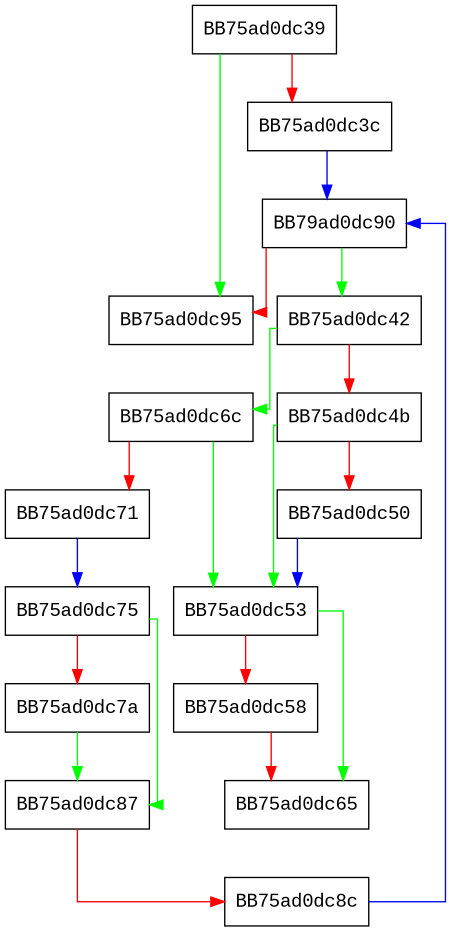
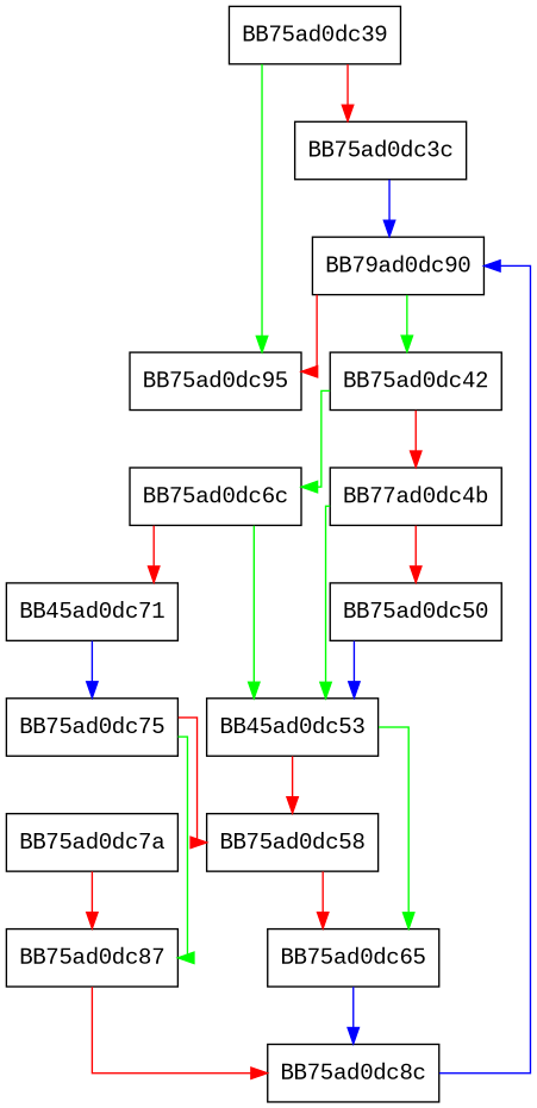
  digraph {
    fontname="Liberation Mono"
    splines=ortho
    node [fontname="Liberation Mono" shape=box]
    edge [color=red fontname="Liberation Mono"]
    n1 [label=BB75ad0dc39]
    BB75ad0dc95
    BB75ad0dc3c
    n4 [label=BB79ad0dc90]
    BB75ad0dc42
    BB75ad0dc6c
-   BB75ad0dc4b
-   BB75ad0dc71
-   BB75ad0dc53
+   BB75ad0dc4b [label=BB77ad0dc4b]
+   BB75ad0dc71 [label=BB45ad0dc71]
+   BB75ad0dc53 [label=BB45ad0dc53]
    BB75ad0dc50
    BB75ad0dc75
    BB75ad0dc87
    BB75ad0dc7a
    BB75ad0dc65
    BB75ad0dc58
    BB75ad0dc8c
    n1 -> BB75ad0dc95 [color=green]
    n1 -> BB75ad0dc3c
    BB75ad0dc3c -> n4 [color=blue]
    n4 -> BB75ad0dc95
    n4 -> BB75ad0dc42 [color=green]
    BB75ad0dc42 -> BB75ad0dc6c [color=green]
    BB75ad0dc42 -> BB75ad0dc4b
    BB75ad0dc6c -> BB75ad0dc71
    BB75ad0dc6c -> BB75ad0dc53 [color=green]
    BB75ad0dc4b -> BB75ad0dc53 [color=green]
    BB75ad0dc4b -> BB75ad0dc50
    BB75ad0dc71 -> BB75ad0dc75 [color=blue]
    BB75ad0dc53 -> BB75ad0dc65 [color=green]
    BB75ad0dc53 -> BB75ad0dc58
    BB75ad0dc50 -> BB75ad0dc53 [color=blue]
    BB75ad0dc75 -> BB75ad0dc87 [color=green]
-   BB75ad0dc75 -> BB75ad0dc7a
+   BB75ad0dc75 -> BB75ad0dc58
    BB75ad0dc87 -> BB75ad0dc8c
-   BB75ad0dc7a -> BB75ad0dc87 [color=green]
+   BB75ad0dc7a -> BB75ad0dc87
+   BB75ad0dc65 -> BB75ad0dc8c [color=blue]
    BB75ad0dc58 -> BB75ad0dc65
    BB75ad0dc8c -> n4 [color=blue]
  }
